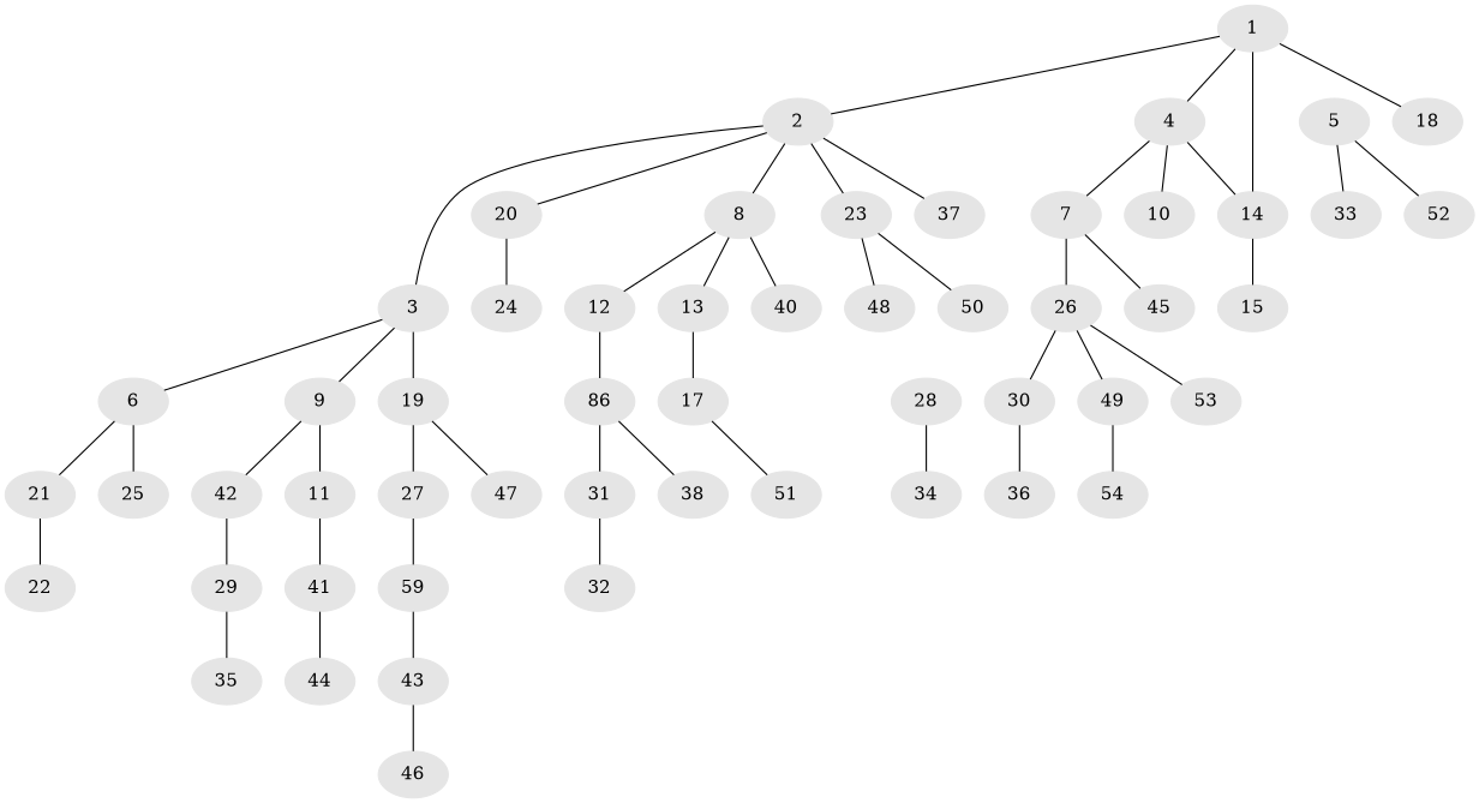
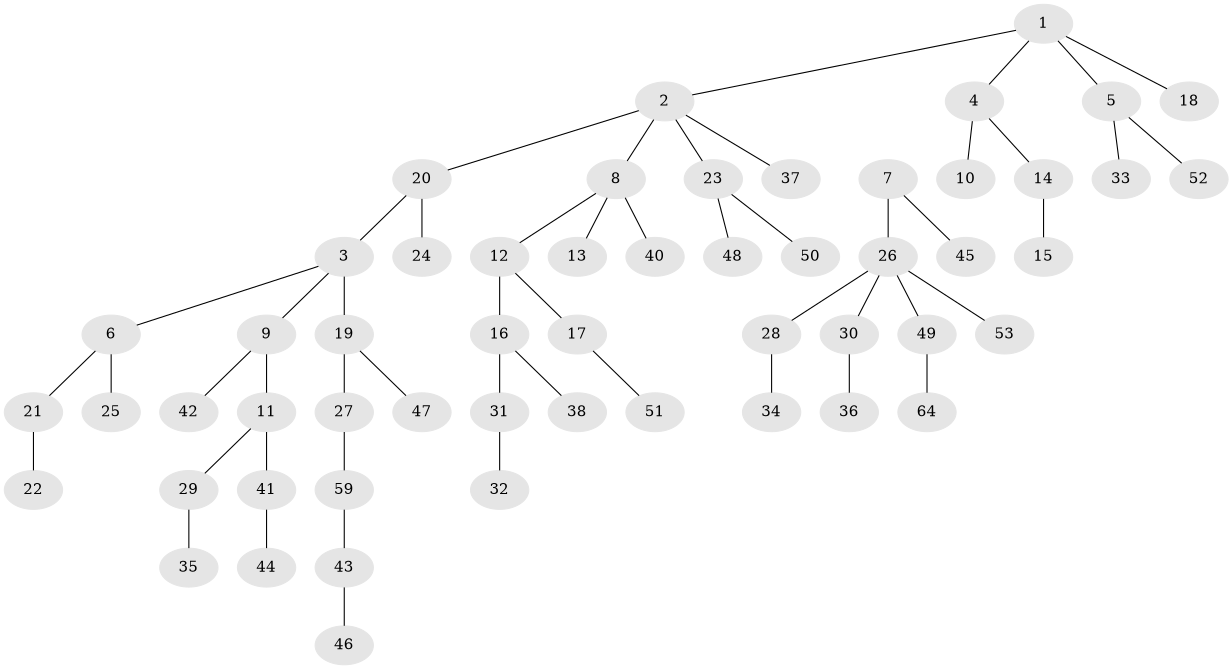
  graph {
    node [color=gray90 style=filled]
    1
    2
    4
    5
    18
    3
    8
    20
    23
    37
    7
    10
    14
    33
    52
    6
    9
    19
    12
    13
    40
    24
    48
    50
    21
    25
    11
    42
    27
    47
    26
    45
    15
    22
    28
    30
    49
    53
-   16 [label=86]
+   16
    17
    29
    41
    35
    44
    31
    38
    51
    32
    n49 [label=59]
    34
    36
-   54
+   54 [label=64]
    43
    46
    1 -- 2
    1 -- 4
-   1 -- 14
+   1 -- 5
    1 -- 18
-   2 -- 3
+   20 -- 3
    2 -- 8
    2 -- 20
    2 -- 23
    2 -- 37
-   4 -- 7
    4 -- 10
    4 -- 14
    5 -- 33
    5 -- 52
    3 -- 6
    3 -- 9
    3 -- 19
    8 -- 12
    8 -- 13
    8 -- 40
    20 -- 24
    23 -- 48
    23 -- 50
    7 -- 26
    7 -- 45
    14 -- 15
    6 -- 21
    6 -- 25
    9 -- 11
    9 -- 42
    19 -- 27
    19 -- 47
    12 -- 16
-   13 -- 17
+   12 -- 17
    21 -- 22
-   42 -- 29
+   11 -- 29
    11 -- 41
    27 -- n49
+   26 -- 28
    26 -- 30
    26 -- 49
    26 -- 53
    28 -- 34
    30 -- 36
    49 -- 54
    16 -- 31
    16 -- 38
    17 -- 51
    29 -- 35
    41 -- 44
    31 -- 32
    n49 -- 43
    43 -- 46
  }
